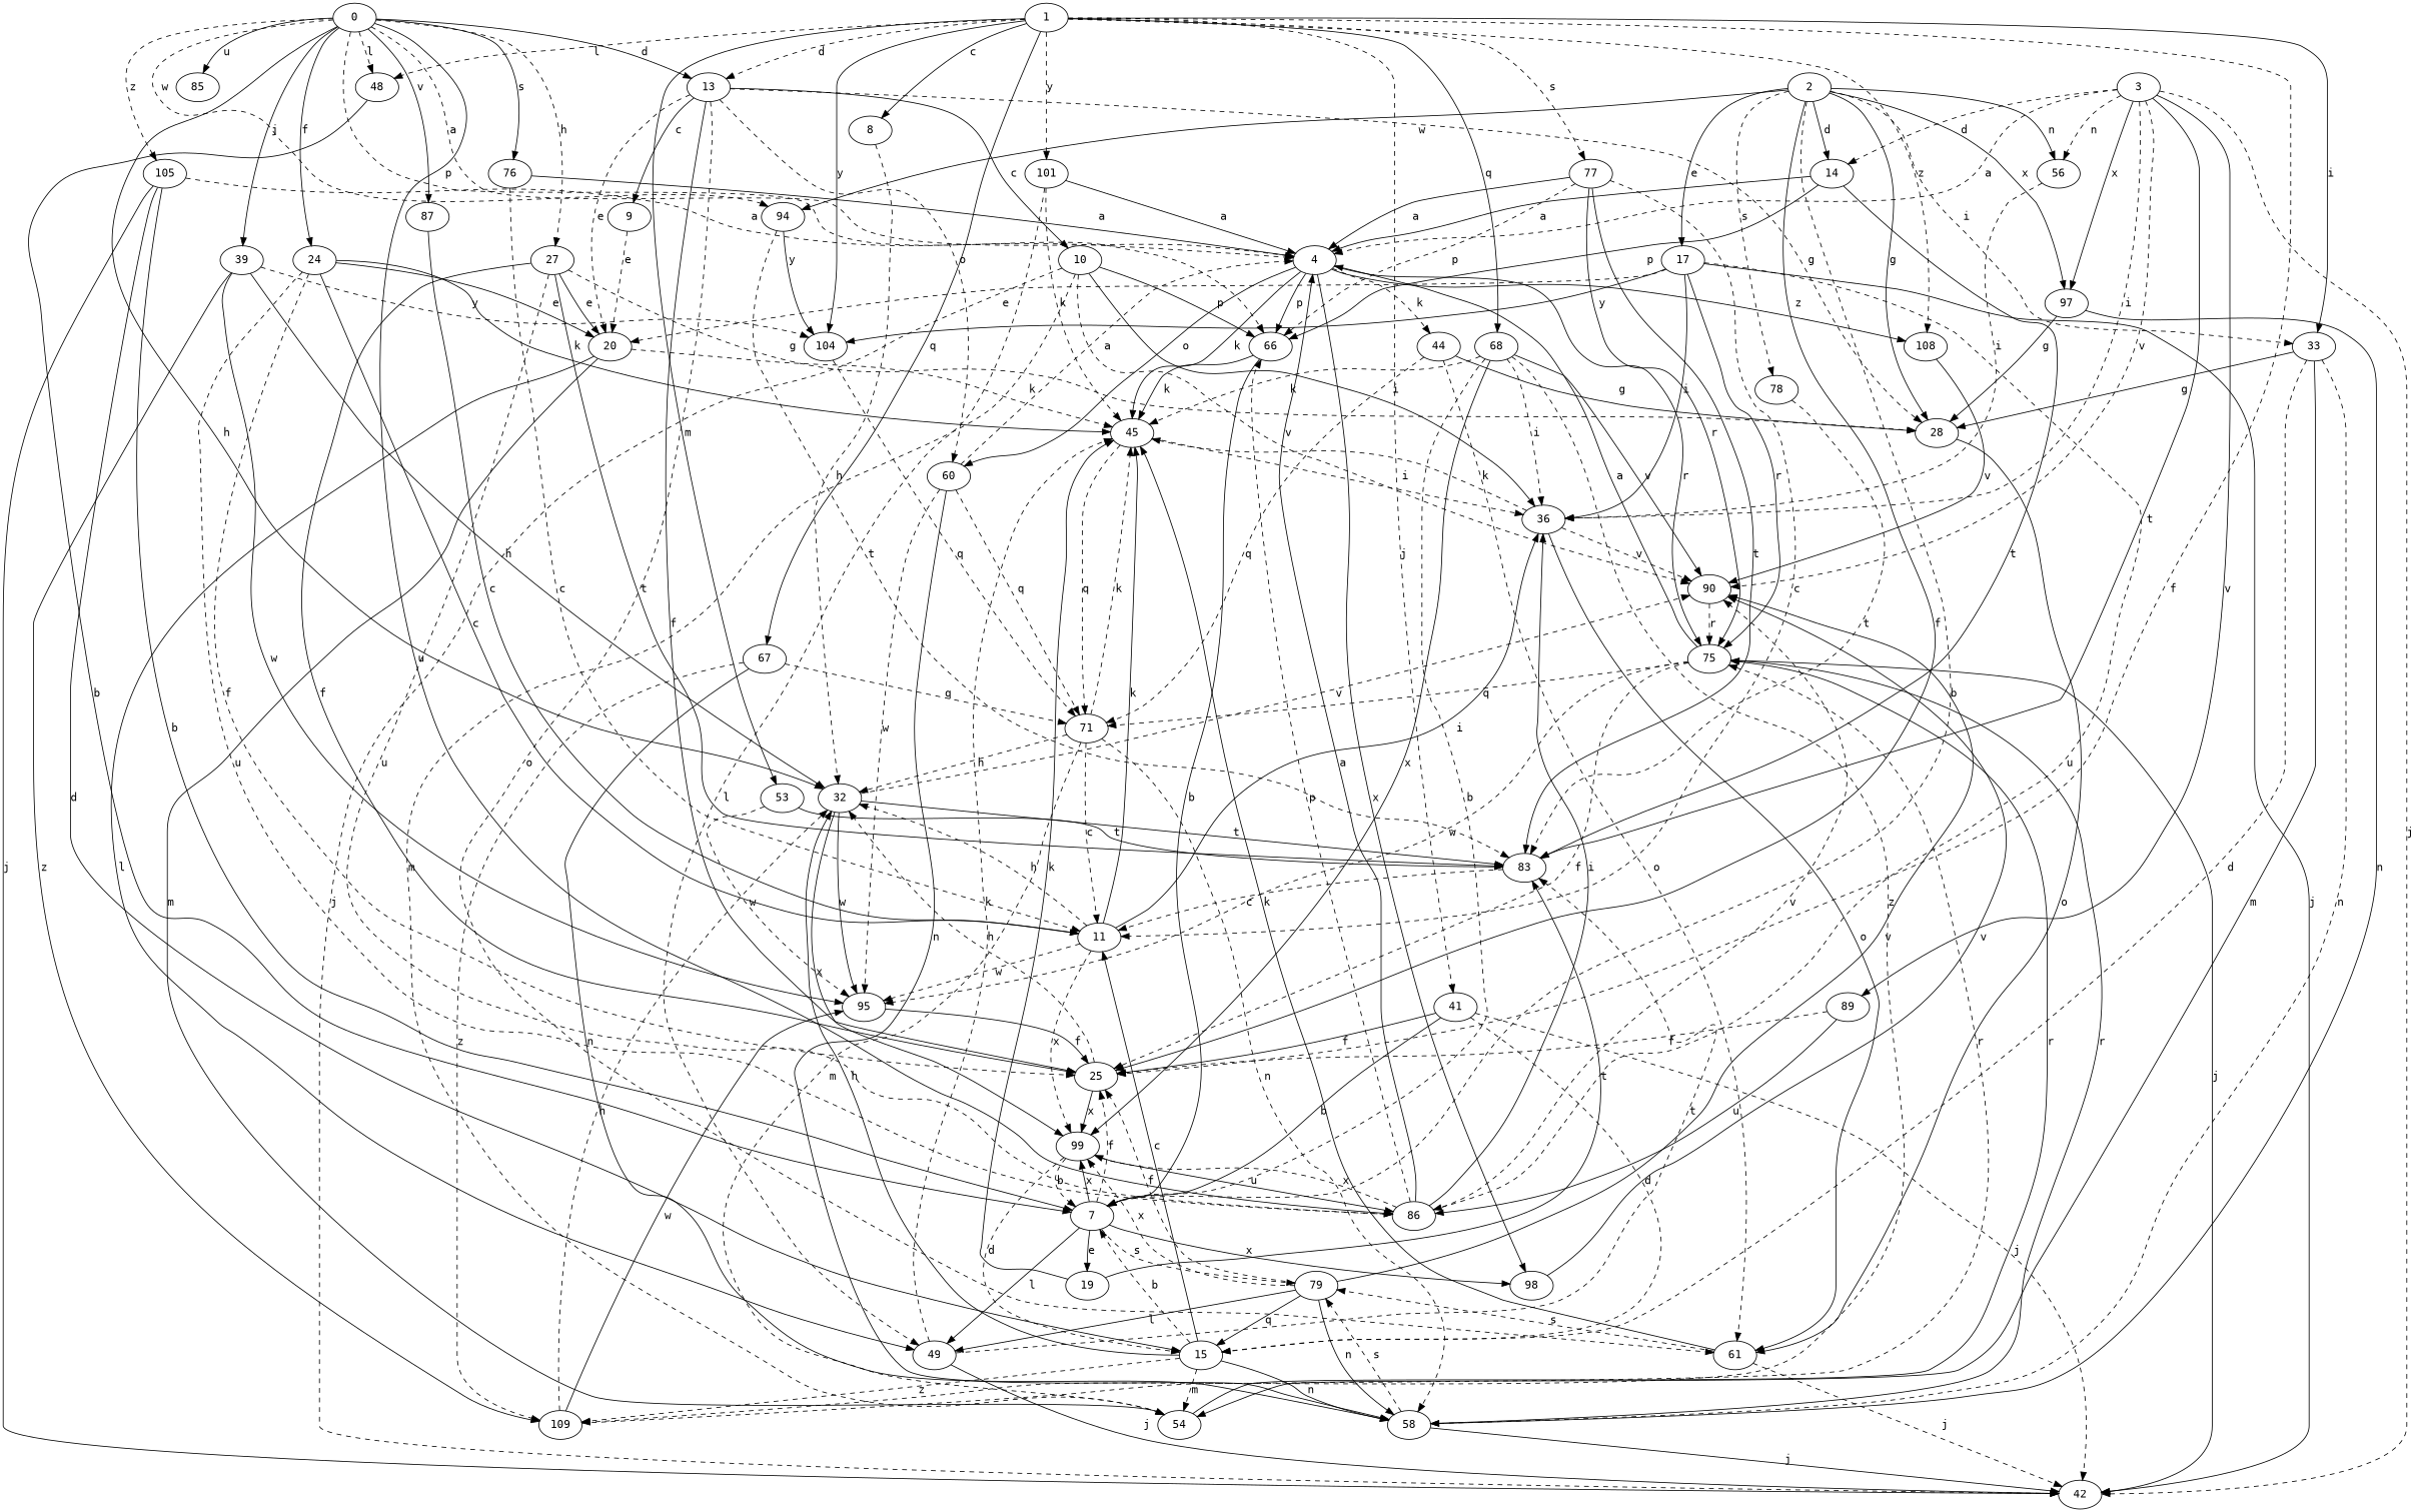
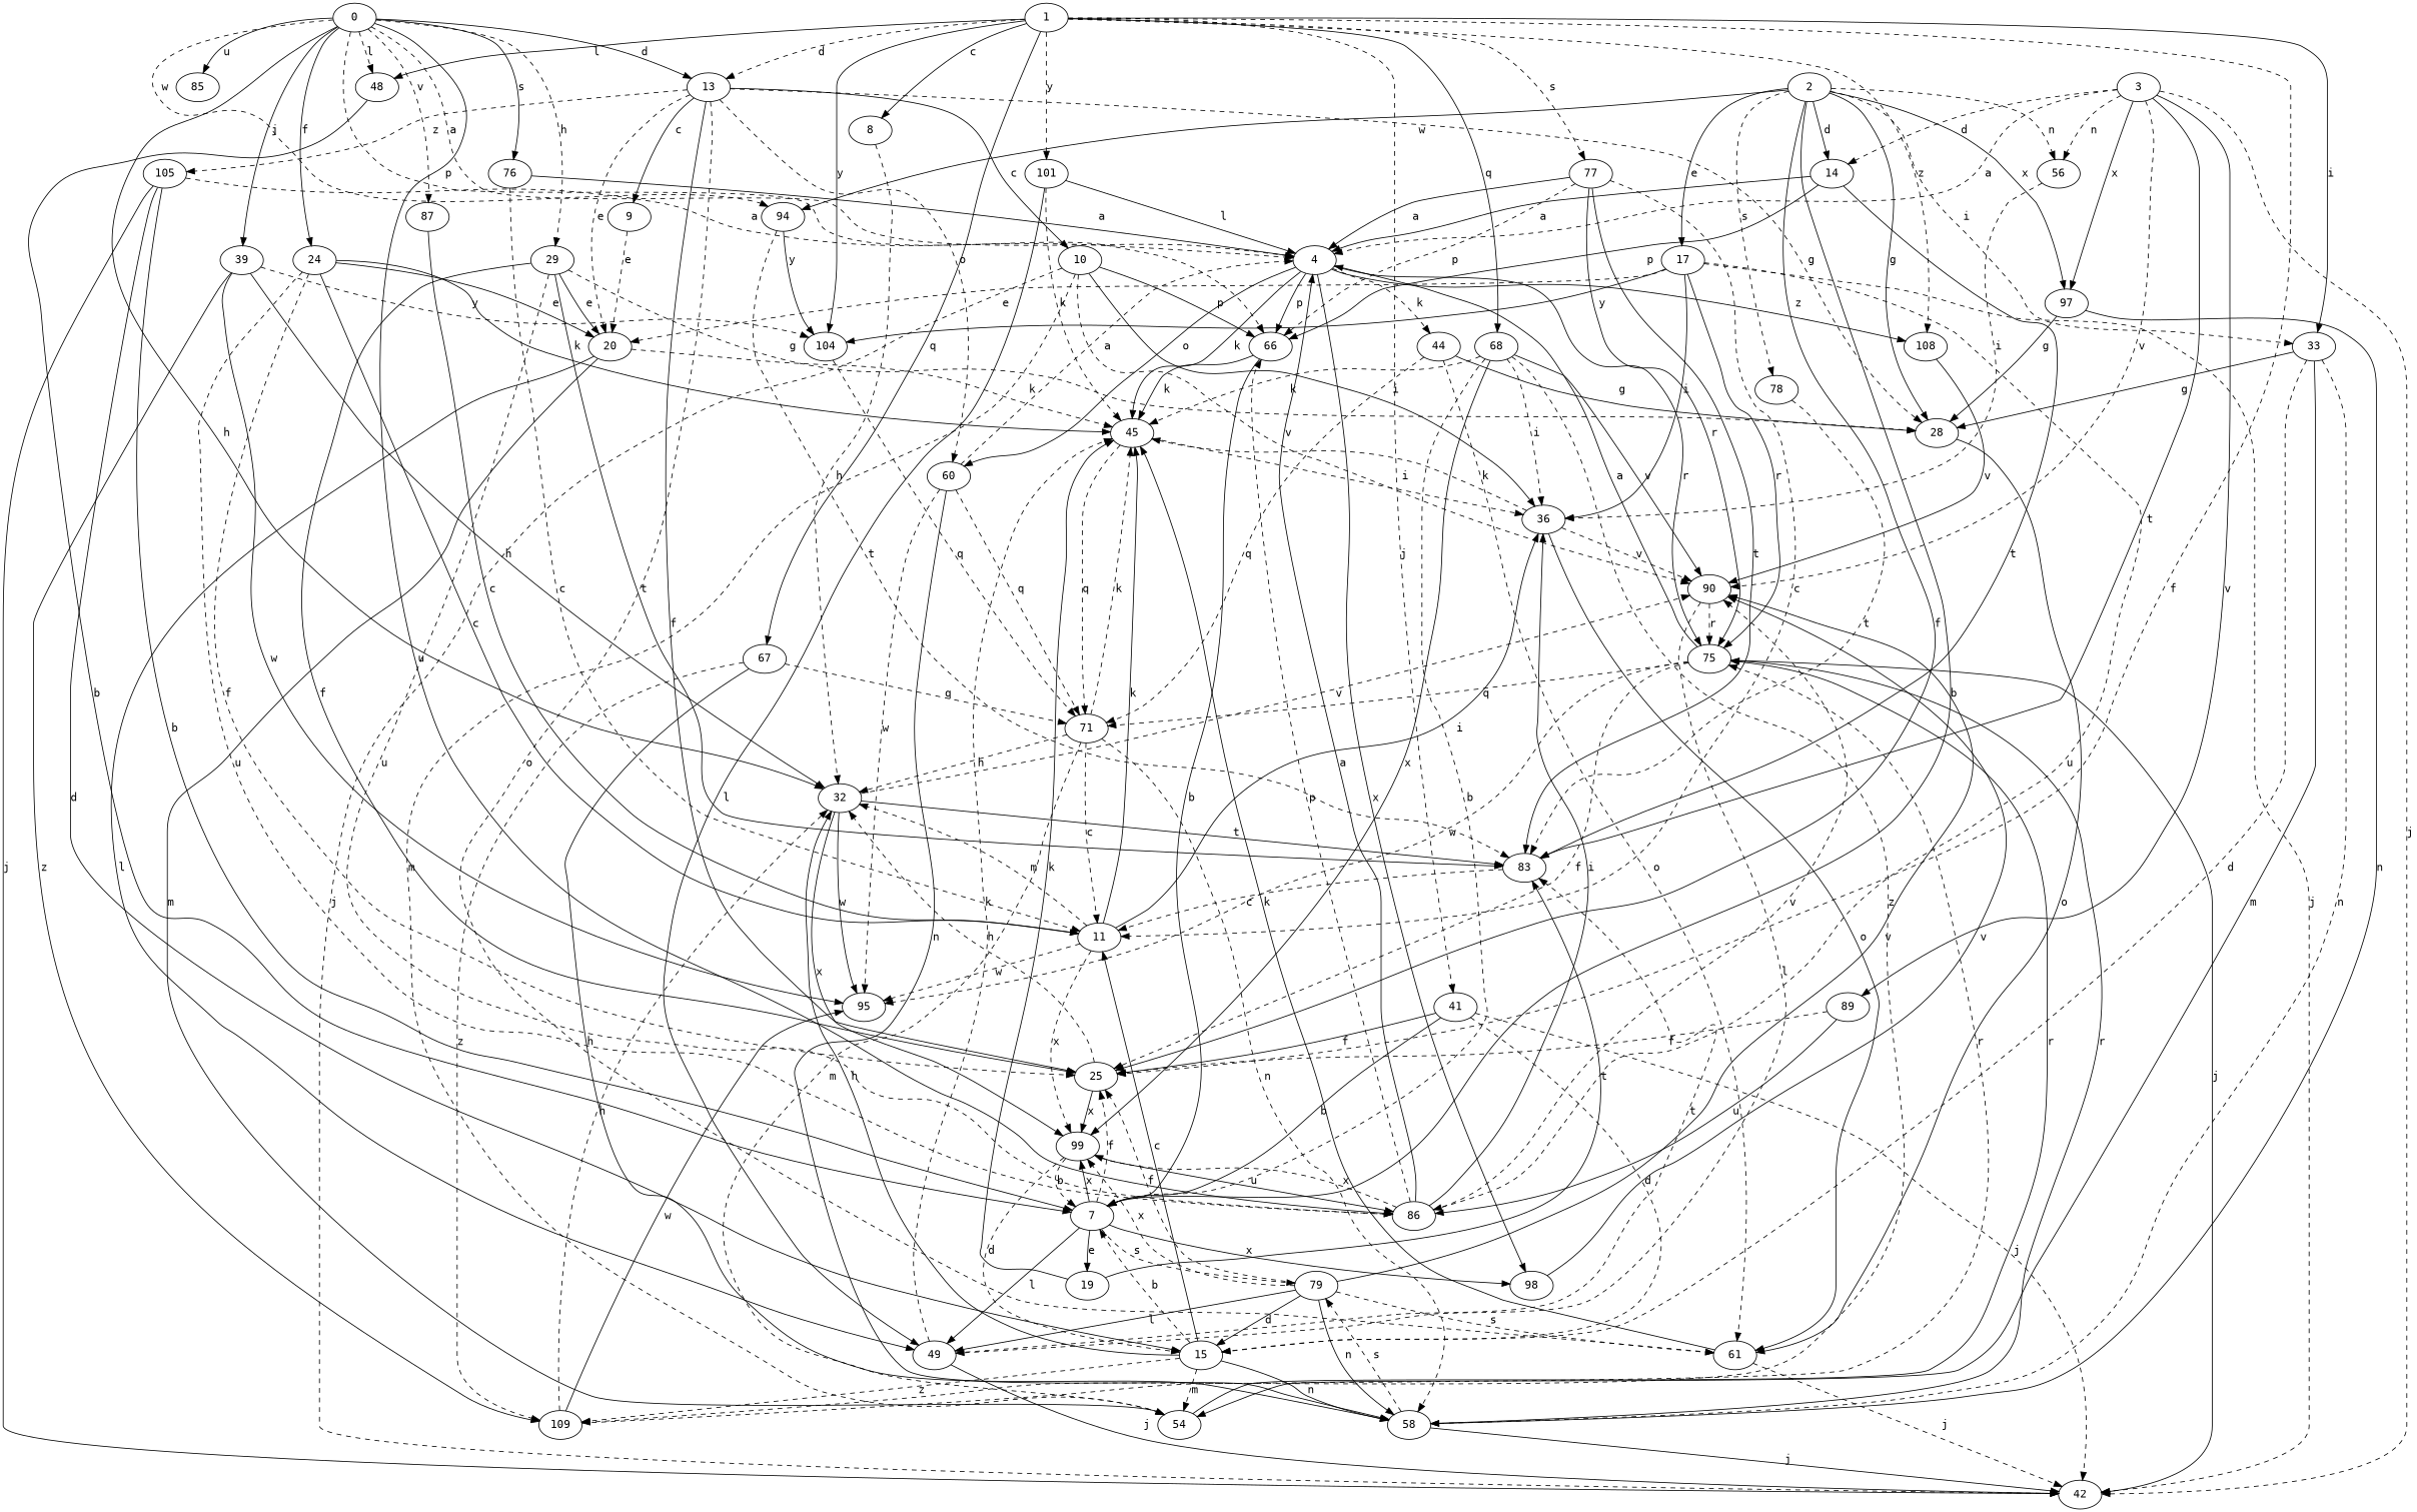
  strict digraph {
    fontname="DejaVu Sans Mono"
    node [fontname="DejaVu Sans Mono"]
    edge [fontname="DejaVu Sans Mono" style=solid]
    0
    4
    13
    24
-   29 [label=27]
+   29
    32
    39
    48
    66
    76
    85
    86
    87
    94
    105
    108
    44
    45
    60
    75
    98
    25
    28
    9
    20
    10
    61
    11
    83
    90
    99
    95
    104
    109
    7
    36
    42
    15
    1
    8
    33
    41
-   53
    67
    68
    77
    101
    54
    58
    71
    49
    2
    14
    17
    56
    78
    97
    19
    79
    3
    89
    0 -> 4 [label=a style=dashed]
    0 -> 13 [label=d]
    0 -> 24 [label=f]
    0 -> 29 [label=h style=dashed]
    0 -> 32 [label=h]
    0 -> 39 [label=j]
    0 -> 48 [label=l style=dashed]
    0 -> 66 [label=p style=dashed]
    0 -> 76 [label=s]
    0 -> 85 [label=u]
    0 -> 86 [label=u]
-   0 -> 87 [label=v]
+   0 -> 87 [label=v style=dashed]
    0 -> 94 [label=w style=dashed]
-   0 -> 105 [label=z style=dashed]
+   13 -> 105 [label=z style=dashed]
    4 -> 66 [label=p]
    4 -> 108 [label=z]
    4 -> 44 [label=k style=dashed]
    4 -> 45 [label=k]
    4 -> 60 [label=o]
    4 -> 75 [label=r]
    4 -> 98 [label=x]
    13 -> 60 [label=o style=dashed]
    13 -> 25 [label=f]
    13 -> 28 [label=g style=dashed]
    13 -> 9 [label=c]
    13 -> 20 [label=e style=dashed]
    13 -> 10 [label=c]
    13 -> 61 [label=o style=dashed]
    24 -> 86 [label=u style=dashed]
    24 -> 45 [label=k]
    24 -> 25 [label=f style=dashed]
    24 -> 20 [label=e]
    24 -> 11 [label=c]
    29 -> 86 [label=u style=dashed]
    29 -> 25 [label=f]
    29 -> 28 [label=g style=dashed]
    29 -> 20 [label=e]
    29 -> 83 [label=t]
    32 -> 83 [label=t]
    32 -> 90 [label=v style=dashed]
    32 -> 99 [label=x]
    32 -> 95 [label=w]
    39 -> 32 [label=h]
    39 -> 95 [label=w]
    39 -> 104 [label=y style=dashed]
    39 -> 109 [label=z]
    48 -> 7 [label=b]
    66 -> 45 [label=k]
    66 -> 7 [label=b]
    76 -> 4 [label=a]
    76 -> 11 [label=c style=dashed]
    86 -> 4 [label=a]
    86 -> 66 [label=p style=dashed]
    86 -> 90 [label=v style=dashed]
    86 -> 99 [label=x style=dashed]
    86 -> 36 [label=i]
    87 -> 11 [label=c]
    94 -> 83 [label=t style=dashed]
    94 -> 104 [label=y]
    105 -> 4 [label=a style=dashed]
    105 -> 7 [label=b]
    105 -> 42 [label=j]
    105 -> 15 [label=d]
    108 -> 90 [label=v]
    44 -> 28 [label=g]
    44 -> 61 [label=o style=dashed]
    44 -> 71 [label=q style=dashed]
    45 -> 36 [label=i style=dashed]
    45 -> 71 [label=q style=dashed]
    60 -> 4 [label=a style=dashed]
    60 -> 95 [label=w style=dashed]
    60 -> 58 [label=n]
    60 -> 71 [label=q style=dashed]
    75 -> 4 [label=a]
    75 -> 25 [label=f style=dashed]
    75 -> 95 [label=w style=dashed]
    75 -> 42 [label=j]
    75 -> 71 [label=q style=dashed]
    98 -> 90 [label=v]
    25 -> 32 [label=h style=dashed]
    25 -> 99 [label=x]
    28 -> 61 [label=o]
    9 -> 20 [label=e style=dashed]
    20 -> 45 [label=k style=dashed]
    20 -> 54 [label=m]
    20 -> 49 [label=l]
    10 -> 66 [label=p]
    10 -> 90 [label=v style=dashed]
    10 -> 36 [label=i]
    10 -> 42 [label=j style=dashed]
    10 -> 54 [label=m style=dashed]
    61 -> 45 [label=k]
    61 -> 42 [label=j style=dashed]
-   61 -> 79 [label=s style=dashed]
-   11 -> 32 [label=h style=dashed]
+   79 -> 61 [label=s style=dashed]
+   11 -> 32 [label=m style=dashed]
    11 -> 45 [label=k]
    11 -> 99 [label=x style=dashed]
    11 -> 95 [label=w style=dashed]
    11 -> 36 [label=i]
    83 -> 11 [label=c style=dashed]
    90 -> 75 [label=r style=dashed]
+   90 -> 49 [label=l style=dashed]
    99 -> 86 [label=u]
    99 -> 7 [label=b style=dashed]
    99 -> 15 [label=d style=dashed]
-   95 -> 25 [label=f]
    104 -> 71 [label=q style=dashed]
    109 -> 32 [label=h style=dashed]
    109 -> 75 [label=r style=dashed]
    109 -> 95 [label=w]
    7 -> 98 [label=x]
    7 -> 25 [label=f style=dashed]
    7 -> 99 [label=x]
    7 -> 49 [label=l]
    7 -> 19 [label=e]
    7 -> 79 [label=s style=dashed]
    36 -> 45 [label=k style=dashed]
    36 -> 61 [label=o]
    36 -> 90 [label=v style=dashed]
    15 -> 32 [label=h]
    15 -> 11 [label=c]
    15 -> 109 [label=z style=dashed]
    15 -> 7 [label=b style=dashed]
    15 -> 54 [label=m style=dashed]
    15 -> 58 [label=n]
    1 -> 13 [label=d style=dashed]
-   1 -> 48 [label=l style=dashed]
+   1 -> 48 [label=l]
    1 -> 108 [label=z style=dashed]
    1 -> 25 [label=f style=dashed]
    1 -> 104 [label=y]
    1 -> 8 [label=c]
    1 -> 33 [label=i]
    1 -> 41 [label=j style=dashed]
-   1 -> 53 [label=m]
    1 -> 67 [label=q]
    1 -> 68 [label=q]
    1 -> 77 [label=s style=dashed]
    1 -> 101 [label=y style=dashed]
    8 -> 32 [label=h style=dashed]
    33 -> 28 [label=g]
    33 -> 15 [label=d style=dashed]
    33 -> 54 [label=m]
    33 -> 58 [label=n style=dashed]
    41 -> 25 [label=f]
    41 -> 7 [label=b]
    41 -> 42 [label=j style=dashed]
    41 -> 15 [label=d style=dashed]
-   53 -> 83 [label=t]
-   53 -> 95 [label=w style=dashed]
    67 -> 109 [label=z style=dashed]
-   67 -> 58 [label=n]
+   67 -> 58 [label=h]
    67 -> 71 [label=q style=dashed]
    68 -> 45 [label=k style=dashed]
    68 -> 90 [label=v]
    68 -> 99 [label=x]
    68 -> 109 [label=z style=dashed]
    68 -> 7 [label=b style=dashed]
    68 -> 36 [label=i style=dashed]
    77 -> 4 [label=a]
    77 -> 66 [label=p style=dashed]
    77 -> 75 [label=r]
    77 -> 11 [label=c style=dashed]
    77 -> 83 [label=t]
-   101 -> 4 [label=a]
+   101 -> 4 [label=l]
    101 -> 45 [label=k style=dashed]
-   101 -> 49 [label=l style=dashed]
+   101 -> 49 [label=l]
    54 -> 75 [label=r]
    58 -> 75 [label=r]
    58 -> 42 [label=j]
    58 -> 79 [label=s style=dashed]
    71 -> 32 [label=h style=dashed]
    71 -> 45 [label=k style=dashed]
    71 -> 11 [label=c style=dashed]
    71 -> 54 [label=m style=dashed]
    71 -> 58 [label=n style=dashed]
    49 -> 45 [label=k style=dashed]
    49 -> 83 [label=t style=dashed]
    49 -> 42 [label=j]
    2 -> 94 [label=w]
    2 -> 25 [label=f]
    2 -> 28 [label=g]
-   2 -> 7 [label=b style=dashed]
+   2 -> 7 [label=b]
    2 -> 33 [label=i style=dashed]
    2 -> 14 [label=d]
    2 -> 17 [label=e]
-   2 -> 56 [label=n]
+   2 -> 56 [label=n style=dashed]
    2 -> 78 [label=s style=dashed]
    2 -> 97 [label=x]
    14 -> 4 [label=a]
    14 -> 66 [label=p]
    14 -> 83 [label=t]
    17 -> 86 [label=u style=dashed]
    17 -> 75 [label=r]
    17 -> 20 [label=e style=dashed]
    17 -> 104 [label=y]
    17 -> 36 [label=i]
-   17 -> 42 [label=j]
+   17 -> 42 [label=j style=dashed]
    56 -> 36 [label=i style=dashed]
    78 -> 83 [label=t style=dashed]
    97 -> 28 [label=g]
    97 -> 58 [label=n]
    19 -> 45 [label=k]
    19 -> 83 [label=t]
    79 -> 25 [label=f style=dashed]
    79 -> 90 [label=v]
    79 -> 99 [label=x style=dashed]
-   79 -> 15 [label=q]
+   79 -> 15 [label=d]
    79 -> 58 [label=n]
    79 -> 49 [label=l]
    3 -> 4 [label=a style=dashed]
    3 -> 83 [label=t]
    3 -> 90 [label=v style=dashed]
-   3 -> 36 [label=i style=dashed]
    3 -> 42 [label=j style=dashed]
    3 -> 14 [label=d style=dashed]
    3 -> 56 [label=n style=dashed]
    3 -> 97 [label=x]
    3 -> 89 [label=v]
    89 -> 86 [label=u]
    89 -> 25 [label=f style=dashed]
  }
